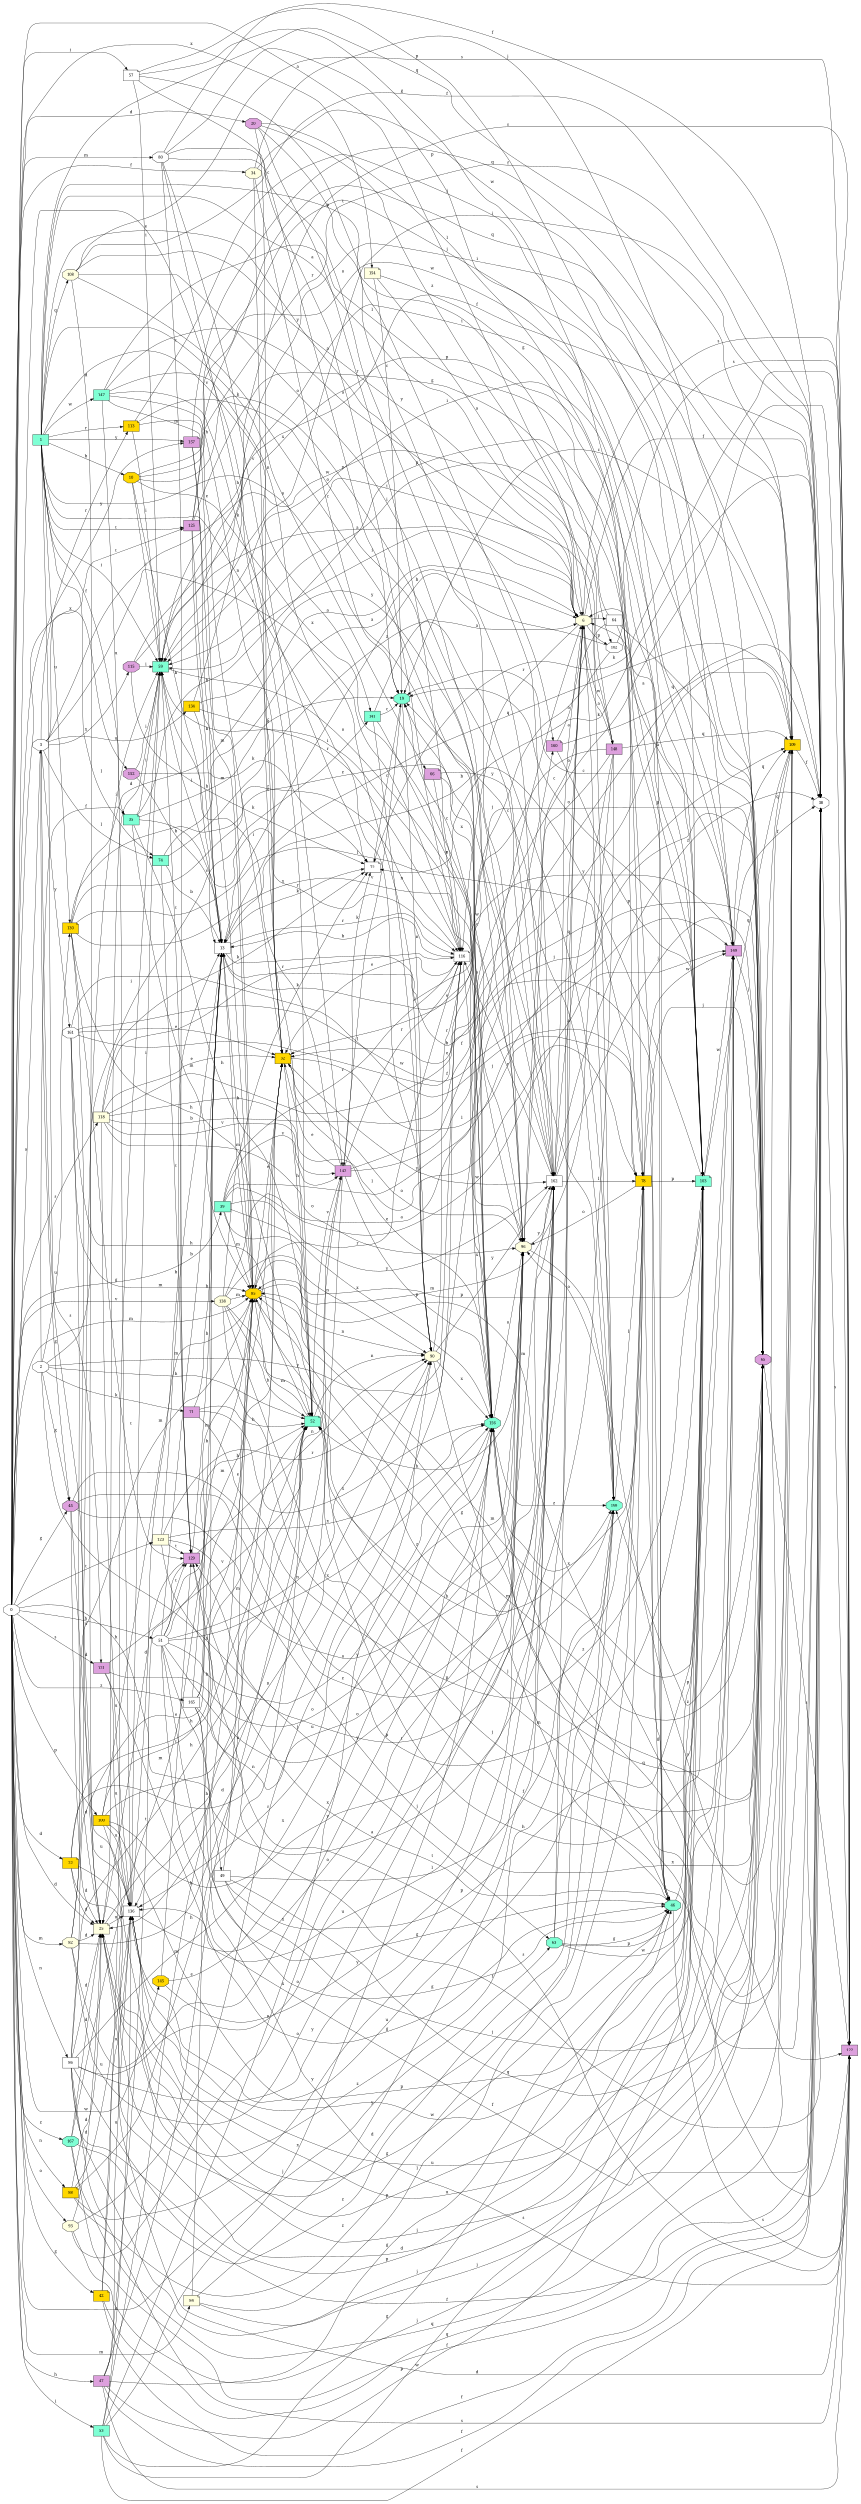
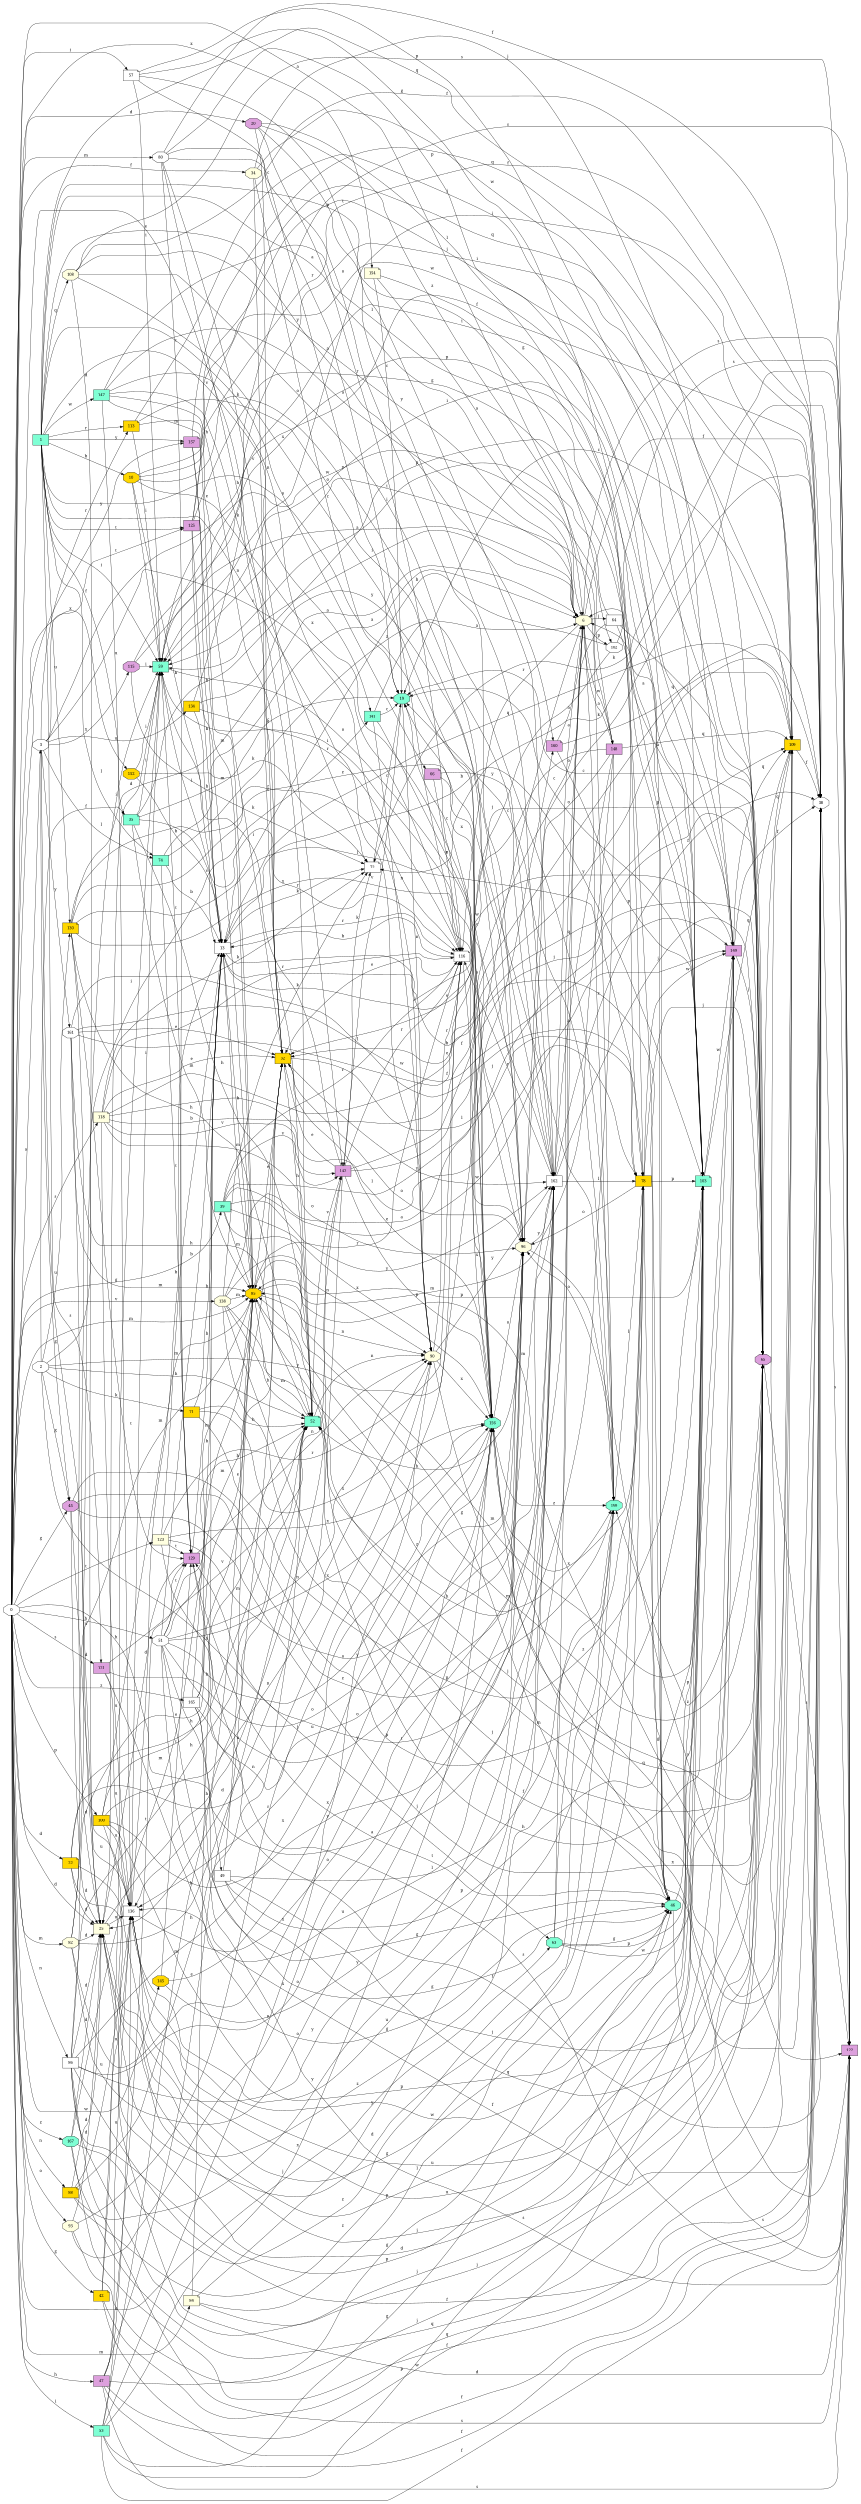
  strict digraph {
    fontname="Noto Serif"
    rankdir=LR
    node [fillcolor=white fontname="Noto Serif" shape=octagon style=filled]
    edge [fontname="Noto Serif"]
    0
    3
    6 [fillcolor=lightyellow]
    20 [fillcolor=plum]
    22 [fillcolor=gold shape=note]
    25 [fillcolor=lightyellow shape=note]
    32 [fillcolor=gold shape=note]
    34 [fillcolor=lightyellow]
    39 [fillcolor=aquamarine shape=box]
    42 [fillcolor=gold shape=note]
    45 [fillcolor=plum]
    47 [fillcolor=plum shape=box]
    49 [shape=box]
    51
    53 [fillcolor=aquamarine shape=box]
    57 [shape=note]
    63 [fillcolor=aquamarine]
    80
    82 [fillcolor=lightyellow]
    84 [fillcolor=lightyellow shape=note]
    85 [fillcolor=gold]
    86 [shape=box]
    88 [fillcolor=gold shape=note]
    93 [fillcolor=lightyellow]
    100 [fillcolor=gold shape=box]
    118 [fillcolor=lightyellow shape=note]
    121 [fillcolor=plum shape=box]
    123 [fillcolor=lightyellow shape=box]
    138 [fillcolor=lightyellow]
    145 [fillcolor=gold]
-   152 [fillcolor=plum]
+   152 [fillcolor=gold]
    154 [fillcolor=lightyellow shape=note]
    157 [fillcolor=plum shape=note]
    165 [shape=box]
    167 [fillcolor=aquamarine]
    74 [fillcolor=aquamarine shape=box]
    113 [fillcolor=gold shape=note]
    125 [fillcolor=plum shape=box]
    116 [shape=note]
    134 [fillcolor=gold shape=box]
    136 [shape=note]
    148 [fillcolor=plum shape=box]
    n43 [fillcolor=plum label=115]
    161
    59 [fillcolor=aquamarine shape=box]
    102
    52 [fillcolor=aquamarine shape=note]
    38
    64 [shape=box]
    122 [fillcolor=plum shape=box]
    168 [fillcolor=aquamarine]
    162 [shape=box]
    78 [fillcolor=gold shape=box]
    90 [fillcolor=lightyellow]
    65 [fillcolor=plum]
    103 [fillcolor=aquamarine shape=note]
    96 [fillcolor=lightyellow]
    149 [fillcolor=plum shape=box]
    19 [fillcolor=aquamarine]
    156 [fillcolor=aquamarine]
    142 [fillcolor=plum shape=box]
    109 [fillcolor=gold shape=box]
    46 [fillcolor=aquamarine]
    129 [fillcolor=plum shape=box]
    13 [shape=box]
    72 [shape=note]
    1 [fillcolor=aquamarine shape=box]
    10 [fillcolor=gold]
    35 [fillcolor=aquamarine shape=note]
    66 [fillcolor=plum shape=note]
    108 [fillcolor=lightyellow]
    130 [fillcolor=gold shape=note]
    141 [fillcolor=aquamarine shape=box]
    147 [fillcolor=aquamarine shape=box]
    160 [fillcolor=plum shape=note]
    2
-   71 [fillcolor=plum shape=box]
+   71 [fillcolor=gold shape=box]
    0 -> 3 [label=a]
    0 -> 6 [label=a]
    0 -> 20 [label=d]
    0 -> 22 [label=d]
    0 -> 25 [label=d]
    0 -> 32 [label=e]
    0 -> 34 [label=f]
    0 -> 39 [label=g]
    0 -> 42 [label=g]
    0 -> 45 [label=g]
    0 -> 47 [label=h]
    0 -> 49 [label=h]
    0 -> 51 [label=h]
    0 -> 53 [label=i]
    0 -> 57 [label=i]
    0 -> 63 [label=j]
    0 -> 80 [label=m]
    0 -> 82 [label=m]
    0 -> 84 [label=m]
    0 -> 85 [label=m]
    0 -> 86 [label=n]
    0 -> 88 [label=n]
    0 -> 93 [label=o]
    0 -> 100 [label=p]
    0 -> 118 [label=s]
    0 -> 121 [label=s]
    0 -> 123 [label=t]
    0 -> 138 [label=v]
    0 -> 145 [label=w]
    0 -> 152 [label=x]
    0 -> 154 [label=x]
    0 -> 157 [label=y]
    0 -> 165 [label=z]
    0 -> 167 [label=z]
    3 -> 45 [label=g]
    3 -> 74 [label=l]
    3 -> 113 [label=r]
    3 -> 125 [label=t]
    3 -> 116 [label=r]
    3 -> 134 [label=u]
    3 -> 136 [label=u]
    3 -> 148 [label=w]
    3 -> n43 [label=x]
    3 -> 161 [label=y]
    6 -> 116 [label=r]
    6 -> 148 [label=w]
    6 -> 59 [label=i]
    6 -> 102 [label=p]
    6 -> 52 [label=h]
    6 -> 38 [label=f]
    6 -> 64 [label=j]
    6 -> 122 [label=s]
    6 -> 168 [label=z]
    20 -> 32 [label=e]
    20 -> 116 [label=r]
    20 -> 168 [label=z]
    20 -> 162 [label=y]
    20 -> 78 [label=l]
    22 -> 25 [label=d]
    22 -> 52 [label=h]
    22 -> 90 [label=n]
    22 -> 65 [label=j]
    22 -> 103 [label=p]
    25 -> 136 [label=u]
    25 -> 52 [label=h]
    25 -> 168 [label=z]
    32 -> 52 [label=h]
    32 -> 162 [label=y]
    32 -> 78 [label=l]
    32 -> 96 [label=o]
    34 -> 32 [label=e]
    34 -> 65 [label=j]
    34 -> 149 [label=w]
    34 -> 19 [label=c]
    39 -> 85 [label=m]
    39 -> 116 [label=r]
    39 -> 162 [label=y]
    39 -> 90 [label=n]
    39 -> 65 [label=j]
    39 -> 149 [label=w]
    39 -> 156 [label=x]
    39 -> 142 [label=v]
    42 -> 136 [label=u]
    42 -> 59 [label=i]
    42 -> 38 [label=f]
    42 -> 109 [label=q]
    45 -> 25 [label=d]
    45 -> 136 [label=u]
    45 -> 168 [label=z]
    45 -> 65 [label=j]
    45 -> 103 [label=p]
    47 -> 32 [label=e]
    47 -> 136 [label=u]
    47 -> 38 [label=f]
    47 -> 122 [label=s]
    47 -> 149 [label=w]
    47 -> 46 [label=g]
    47 -> 129 [label=t]
    49 -> 85 [label=m]
    49 -> 78 [label=l]
    49 -> 65 [label=j]
    49 -> 103 [label=p]
    49 -> 109 [label=q]
    51 -> 6 [label=a]
    51 -> 85 [label=m]
    51 -> 52 [label=h]
    51 -> 38 [label=f]
    51 -> 162 [label=y]
    51 -> 90 [label=n]
    51 -> 96 [label=o]
    51 -> 156 [label=x]
    51 -> 46 [label=g]
    51 -> 129 [label=t]
    51 -> 13 [label=b]
    53 -> 85 [label=m]
    53 -> 136 [label=u]
    53 -> 38 [label=f]
    53 -> 90 [label=n]
    53 -> 103 [label=p]
    53 -> 156 [label=x]
    53 -> 46 [label=g]
    57 -> 59 [label=i]
    57 -> 162 [label=t]
    57 -> 103 [label=p]
    57 -> 19 [label=c]
    57 -> 46 [label=g]
    63 -> 6 [label=a]
    63 -> 168 [label=z]
    63 -> 103 [label=p]
    63 -> 149 [label=w]
    63 -> 46 [label=g]
    80 -> 116 [label=r]
    80 -> 52 [label=h]
    80 -> 38 [label=f]
    80 -> 103 [label=p]
    80 -> 96 [label=o]
    80 -> 142 [label=v]
    80 -> 129 [label=t]
    82 -> 25 [label=d]
    82 -> 85 [label=m]
    82 -> 59 [label=i]
    82 -> 52 [label=h]
    82 -> 96 [label=o]
    82 -> 156 [label=x]
    84 -> 162 [label=y]
    84 -> 78 [label=l]
    84 -> 65 [label=j]
    84 -> 13 [label=b]
    85 -> 32 [label=e]
    85 -> 116 [label=r]
    85 -> 90 [label=n]
    85 -> 65 [label=j]
    85 -> 46 [label=g]
    85 -> 13 [label=b]
    86 -> 25 [label=d]
    86 -> 32 [label=e]
    86 -> 52 [label=h]
    86 -> 38 [label=f]
    86 -> 122 [label=s]
    86 -> 162 [label=y]
    86 -> 65 [label=j]
    86 -> 103 [label=p]
    86 -> 96 [label=o]
    86 -> 156 [label=x]
    88 -> 25 [label=d]
    88 -> 136 [label=u]
    88 -> 52 [label=h]
    88 -> 168 [label=z]
    88 -> 162 [label=y]
    93 -> 25 [label=d]
    93 -> 116 [label=r]
    93 -> 65 [label=j]
    93 -> 156 [label=x]
    100 -> 85 [label=m]
    100 -> 136 [label=u]
    100 -> 52 [label=h]
    100 -> 162 [label=y]
    100 -> 90 [label=n]
    100 -> 103 [label=p]
    100 -> 46 [label=g]
    118 -> 32 [label=e]
    118 -> 116 [label=r]
    118 -> 136 [label=u]
    118 -> 38 [label=f]
    118 -> 122 [label=s]
    118 -> 78 [label=l]
    118 -> 96 [label=o]
    118 -> 142 [label=v]
    118 -> 72 [label=k]
    121 -> 136 [label=u]
    121 -> 96 [label=o]
    121 -> 142 [label=v]
    121 -> 46 [label=g]
    123 -> 116 [label=r]
    123 -> 38 [label=f]
    123 -> 162 [label=y]
    123 -> 156 [label=x]
    123 -> 129 [label=t]
    123 -> 13 [label=b]
    138 -> 6 [label=a]
    138 -> 85 [label=m]
    138 -> 52 [label=h]
    138 -> 38 [label=f]
    138 -> 168 [label=z]
    138 -> 65 [label=j]
    138 -> 103 [label=p]
    138 -> 72 [label=k]
    145 -> 162 [label=y]
    145 -> 156 [label=x]
    145 -> 129 [label=t]
    152 -> 59 [label=i]
    152 -> 13 [label=b]
    152 -> 72 [label=k]
    154 -> 6 [label=a]
    154 -> 19 [label=c]
    154 -> 46 [label=g]
    157 -> 85 [label=m]
    157 -> 109 [label=q]
    157 -> 13 [label=b]
    165 -> 32 [label=e]
    165 -> 85 [label=m]
    165 -> 122 [label=s]
    165 -> 96 [label=o]
    165 -> 46 [label=g]
    165 -> 13 [label=b]
    167 -> 25 [label=d]
    167 -> 85 [label=m]
    167 -> 38 [label=f]
    167 -> 168 [label=z]
    167 -> 109 [label=q]
    74 -> 6 [label=a]
    74 -> 168 [label=z]
    74 -> 129 [label=t]
    74 -> 13 [label=b]
    113 -> 32 [label=e]
    113 -> 59 [label=i]
    113 -> 65 [label=j]
    113 -> 96 [label=o]
    125 -> 85 [label=m]
    125 -> 38 [label=f]
    125 -> 109 [label=q]
    125 -> 46 [label=g]
    125 -> 13 [label=b]
    116 -> 32 [label=e]
    116 -> 156 [label=x]
    116 -> 13 [label=b]
    134 -> 116 [label=r]
    134 -> 162 [label=y]
    134 -> 103 [label=p]
    134 -> 13 [label=b]
    136 -> 59 [label=i]
    136 -> 96 [label=o]
    136 -> 149 [label=w]
    136 -> 13 [label=b]
    148 -> 6 [label=a]
    148 -> 32 [label=e]
    148 -> 85 [label=m]
    148 -> 59 [label=i]
    148 -> 162 [label=y]
    148 -> 96 [label=o]
    148 -> 109 [label=q]
    148 -> 129 [label=t]
    n43 -> 6 [label=a]
    n43 -> 59 [label=i]
    n43 -> 38 [label=f]
    n43 -> 72 [label=k]
    161 -> 25 [label=d]
    161 -> 32 [label=e]
    161 -> 85 [label=m]
    161 -> 52 [label=h]
    161 -> 38 [label=f]
    161 -> 78 [label=l]
    161 -> 149 [label=w]
    59 -> 25 [label=d]
    59 -> 122 [label=s]
    59 -> 96 [label=o]
    59 -> 129 [label=t]
    102 -> 32 [label=e]
    102 -> 122 [label=s]
    102 -> 13 [label=b]
    52 -> 85 [label=m]
    52 -> 90 [label=n]
    52 -> 142 [label=v]
    38 -> 85 [label=m]
    38 -> 59 [label=i]
    38 -> 122 [label=s]
    38 -> 72 [label=k]
    64 -> 59 [label=i]
    64 -> 65 [label=j]
    64 -> 103 [label=p]
    64 -> 96 [label=o]
    122 -> 25 [label=d]
    122 -> 156 [label=x]
    122 -> 72 [label=k]
    168 -> 78 [label=l]
    168 -> 96 [label=o]
    168 -> 19 [label=c]
    162 -> 6 [label=a]
    162 -> 116 [label=r]
    162 -> 136 [label=u]
    162 -> 38 [label=f]
    162 -> 78 [label=l]
    162 -> 65 [label=j]
    162 -> 19 [label=c]
    78 -> 25 [label=d]
    78 -> 136 [label=u]
    78 -> 65 [label=j]
    78 -> 103 [label=p]
    78 -> 96 [label=o]
    78 -> 149 [label=w]
    78 -> 156 [label=x]
    78 -> 46 [label=g]
    90 -> 116 [label=r]
    90 -> 162 [label=y]
    90 -> 65 [label=j]
    90 -> 156 [label=x]
    65 -> 85 [label=m]
    65 -> 136 [label=u]
    65 -> 59 [label=i]
    65 -> 122 [label=s]
    65 -> 168 [label=z]
    65 -> 19 [label=c]
    65 -> 109 [label=q]
    103 -> 6 [label=a]
    103 -> 25 [label=d]
    103 -> 149 [label=w]
    103 -> 19 [label=c]
    103 -> 109 [label=q]
    103 -> 13 [label=b]
    96 -> 52 [label=h]
    96 -> 122 [label=s]
    96 -> 162 [label=y]
    149 -> 6 [label=a]
    149 -> 85 [label=m]
    149 -> 136 [label=u]
    149 -> 59 [label=i]
    149 -> 52 [label=h]
    149 -> 38 [label=f]
    149 -> 65 [label=j]
    149 -> 109 [label=q]
    19 -> 90 [label=n]
    19 -> 142 [label=v]
    156 -> 32 [label=e]
    156 -> 136 [label=u]
    156 -> 59 [label=i]
    156 -> 168 [label=z]
    156 -> 96 [label=o]
    156 -> 19 [label=c]
    156 -> 109 [label=q]
    142 -> 25 [label=d]
    142 -> 32 [label=e]
    142 -> 116 [label=r]
    142 -> 136 [label=u]
    142 -> 59 [label=i]
    142 -> 65 [label=j]
    142 -> 156 [label=p]
    142 -> 109 [label=q]
    142 -> 72 [label=k]
    109 -> 85 [label=m]
    109 -> 59 [label=i]
    109 -> 38 [label=f]
    109 -> 19 [label=c]
    46 -> 122 [label=s]
    46 -> 103 [label=p]
    46 -> 129 [label=t]
    46 -> 13 [label=b]
    129 -> 25 [label=d]
    129 -> 122 [label=s]
    129 -> 90 [label=n]
    129 -> 13 [label=b]
    13 -> 85 [label=m]
    13 -> 116 [label=r]
    13 -> 59 [label=i]
    13 -> 65 [label=j]
    13 -> 149 [label=w]
    13 -> 109 [label=q]
    13 -> 72 [label=k]
    72 -> 19 [label=c]
    1 -> 6 [label=a]
    1 -> 121 [label=s]
    1 -> 157 [label=y]
    1 -> 74 [label=l]
    1 -> 113 [label=r]
    1 -> 125 [label=t]
    1 -> 59 [label=i]
    1 -> 102 [label=p]
    1 -> 90 [label=n]
    1 -> 96 [label=o]
    1 -> 109 [label=q]
    1 -> 10 [label=b]
    1 -> 35 [label=f]
    1 -> 66 [label=k]
    1 -> 108 [label=q]
    1 -> 130 [label=u]
    1 -> 141 [label=v]
    1 -> 147 [label=w]
    1 -> 160 [label=y]
    10 -> 59 [label=i]
    10 -> 162 [label=y]
    10 -> 65 [label=j]
    10 -> 149 [label=w]
    10 -> 156 [label=x]
    10 -> 13 [label=b]
    35 -> 85 [label=m]
    35 -> 116 [label=r]
    35 -> 59 [label=i]
    35 -> 52 [label=h]
    35 -> 103 [label=p]
    35 -> 19 [label=c]
    66 -> 116 [label=r]
    66 -> 162 [label=y]
    66 -> 156 [label=x]
    108 -> 6 [label=a]
    108 -> 25 [label=d]
    108 -> 38 [label=f]
    108 -> 122 [label=s]
    108 -> 96 [label=o]
    108 -> 156 [label=x]
    130 -> 6 [label=a]
    130 -> 25 [label=d]
    130 -> 116 [label=r]
    130 -> 52 [label=h]
    130 -> 168 [label=z]
    130 -> 78 [label=l]
    130 -> 156 [label=x]
    130 -> 129 [label=t]
    141 -> 6 [label=a]
    141 -> 90 [label=n]
    141 -> 96 [label=o]
    141 -> 19 [label=c]
    147 -> 6 [label=a]
    147 -> 85 [label=m]
    147 -> 136 [label=u]
    147 -> 52 [label=h]
    147 -> 78 [label=l]
    147 -> 90 [label=n]
    147 -> 72 [label=k]
    160 -> 6 [label=a]
    160 -> 103 [label=p]
    160 -> 109 [label=q]
    2 -> 45 [label=g]
    2 -> 63 [label=j]
    2 -> 52 [label=h]
    2 -> 35 [label=f]
    2 -> 130 [label=u]
    2 -> 141 [label=v]
    2 -> 160 [label=y]
    2 -> 71 [label=k]
    71 -> 52 [label=h]
    71 -> 103 [label=p]
    71 -> 156 [label=x]
    71 -> 13 [label=b]
  }
